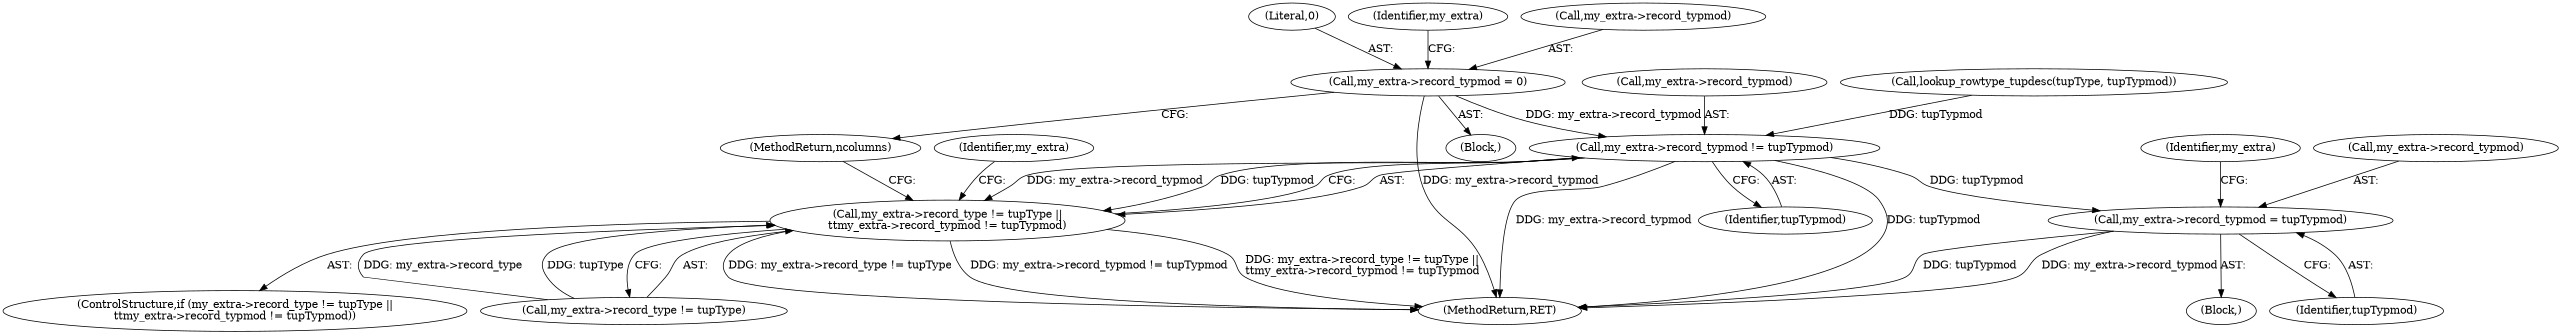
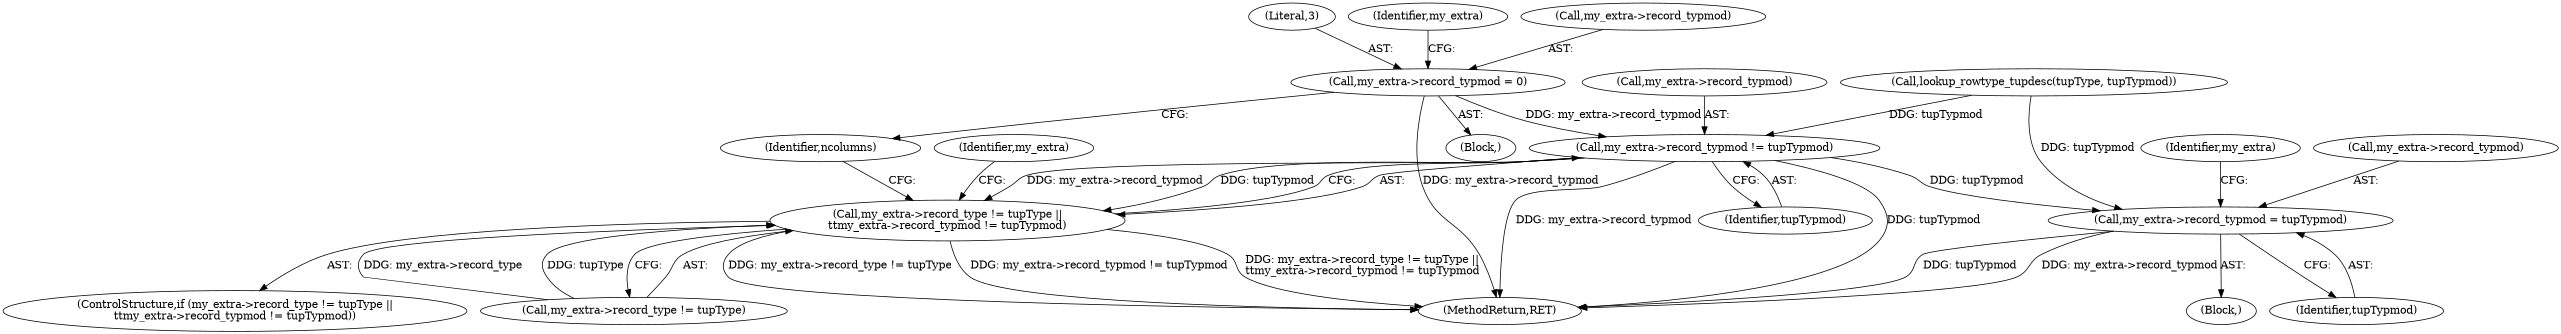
  digraph {
    n1 [label="(Call,my_extra->record_typmod = 0)"]
    n2 [label="(Call,my_extra->record_typmod != tupTypmod)"]
    n3 [label="(Block,)"]
    n4 [label="(MethodReturn,RET)"]
-   n5 [label="(MethodReturn,ncolumns)"]
+   n5 [label="(Identifier,ncolumns)"]
    n6 [label="(Call,my_extra->record_type != tupType ||\n\t\tmy_extra->record_typmod != tupTypmod)"]
    n7 [label="(Call,my_extra->record_typmod = tupTypmod)"]
    n8 [label="(Identifier,tupTypmod)"]
-   n9 [label="(Literal,0)"]
+   n9 [label="(Literal,3)"]
    n10 [label="(ControlStructure,if (my_extra->record_type != tupType ||\n\t\tmy_extra->record_typmod != tupTypmod))"]
    n11 [label="(Call,my_extra->record_type != tupType)"]
    n12 [label="(Block,)"]
    n13 [label="(Identifier,tupTypmod)"]
    n14 [label="(Call,lookup_rowtype_tupdesc(tupType, tupTypmod))"]
    n15 [label="(Identifier,my_extra)"]
    n16 [label="(Call,my_extra->record_typmod)"]
    n17 [label="(Identifier,my_extra)"]
    n18 [label="(Identifier,my_extra)"]
    n19 [label="(Call,my_extra->record_typmod)"]
    n20 [label="(Call,my_extra->record_typmod)"]
    n1 -> n2 [label="DDG: my_extra->record_typmod"]
    n1 -> n3 [label="AST: "]
    n1 -> n4 [label="DDG: my_extra->record_typmod"]
    n1 -> n5 [label="CFG: "]
    n2 -> n4 [label="DDG: my_extra->record_typmod"]
    n2 -> n4 [label="DDG: tupTypmod"]
    n2 -> n6 [label="AST: "]
    n2 -> n6 [label="DDG: my_extra->record_typmod"]
    n2 -> n6 [label="DDG: tupTypmod"]
    n2 -> n7 [label="DDG: tupTypmod"]
    n2 -> n8 [label="CFG: "]
    n5 -> n6 [label="CFG: "]
    n6 -> n2 [label="CFG: "]
    n6 -> n4 [label="DDG: my_extra->record_typmod != tupTypmod"]
    n6 -> n4 [label="DDG: my_extra->record_type != tupType ||\n\t\tmy_extra->record_typmod != tupTypmod"]
    n6 -> n4 [label="DDG: my_extra->record_type != tupType"]
    n6 -> n10 [label="AST: "]
    n6 -> n11 [label="CFG: "]
    n7 -> n4 [label="DDG: tupTypmod"]
    n7 -> n4 [label="DDG: my_extra->record_typmod"]
    n7 -> n12 [label="AST: "]
    n7 -> n13 [label="CFG: "]
    n8 -> n2 [label="AST: "]
    n9 -> n1 [label="AST: "]
    n11 -> n6 [label="AST: "]
    n11 -> n6 [label="DDG: my_extra->record_type"]
    n11 -> n6 [label="DDG: tupType"]
    n13 -> n7 [label="AST: "]
    n14 -> n2 [label="DDG: tupTypmod"]
+   n14 -> n7 [label="DDG: tupTypmod"]
    n15 -> n1 [label="CFG: "]
    n16 -> n7 [label="AST: "]
    n17 -> n6 [label="CFG: "]
    n18 -> n7 [label="CFG: "]
    n19 -> n2 [label="AST: "]
    n20 -> n1 [label="AST: "]
  }
